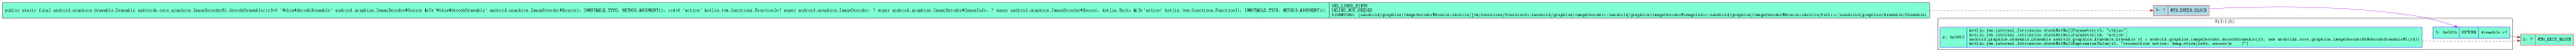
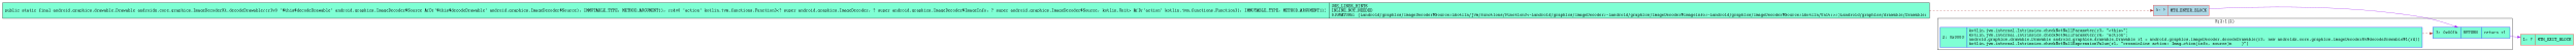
  digraph {
    fontname="Courier Prime"
    rankdir=LR
    node [color=blue fillcolor=aquamarine fontname="Courier Prime" shape=record style=filled]
    edge [color=brown fontname="Courier Prime" style=dashed]
    n1 [label="{2\:\ 0x0000|kotlin.jvm.internal.Intrinsics.checkNotNullParameter(r3, \"\<this\>\")\lkotlin.jvm.internal.Intrinsics.checkNotNullParameter(r4, \"action\")\landroid.graphics.drawable.Drawable android.graphics.drawable.Drawable r1 = android.graphics.ImageDecoder.decodeDrawable(r3, new androidx.core.graphics.ImageDecoderKt$decodeDrawable$1(r4))\lkotlin.jvm.internal.Intrinsics.checkNotNullExpressionValue(r1, \"crossinline action: Imag…ction(info, source)n    \}\")\l}"]
-   n2 [label="{3\:\ 0x001b|RETURN\l|drawable r1\l}"]
+   n2 [label="{3\:\ 0x001b|RETURN\l|return r1\l}"]
    n3 [color=red label="{1\:\ ?|MTH_EXIT_BLOCK\l}"]
    n4 [color=red fillcolor=lightblue label="{0\:\ ?|MTH_ENTER_BLOCK\l}"]
    n5 [label="{public static final android.graphics.drawable.Drawable androidx.core.graphics.ImageDecoderKt.decodeDrawable((r3v0 '$this$decodeDrawable' android.graphics.ImageDecoder$Source A[D('$this$decodeDrawable' android.graphics.ImageDecoder$Source), IMMUTABLE_TYPE, METHOD_ARGUMENT]), (r4v0 'action' kotlin.jvm.functions.Function3\<? super android.graphics.ImageDecoder, ? super android.graphics.ImageDecoder$ImageInfo, ? super android.graphics.ImageDecoder$Source, kotlin.Unit\> A[D('action' kotlin.jvm.functions.Function3), IMMUTABLE_TYPE, METHOD_ARGUMENT]))  | USE_LINES_HINTS\lINLINE_NOT_NEEDED\lSIGNATURE: (Landroid\/graphics\/ImageDecoder$Source;Lkotlin\/jvm\/functions\/Function3\<\-Landroid\/graphics\/ImageDecoder;\-Landroid\/graphics\/ImageDecoder$ImageInfo;\-Landroid\/graphics\/ImageDecoder$Source;Lkotlin\/Unit;\>;)Landroid\/graphics\/drawable\/Drawable;\l}" color=""]
    subgraph cluster_1 {
      label="R(2:1|2)"
      n1
      n2
    }
-   n1 -> n3
-   n2 -> n3 [style=solid]
+   n1 -> n2
+   n2 -> n3 [color=purple style=solid]
    n4 -> n2 [color=purple style=solid]
    n5 -> n4
  }
